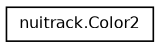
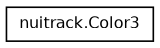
  digraph {
    rankdir=LR
-   n1 [color=black fillcolor=white fontname=Helvetica fontsize=10 height=0.2 label="nuitrack.Color2" shape=record style=filled width=0.4]
+   n1 [color=black fillcolor=white fontname=Helvetica fontsize=10 height=0.2 label="nuitrack.Color3" shape=record style=filled width=0.4]
  }
